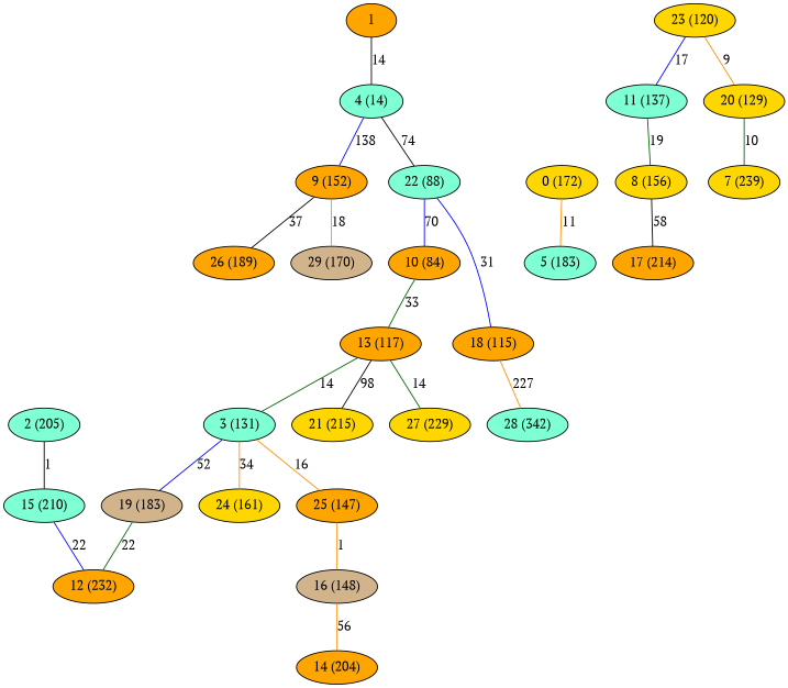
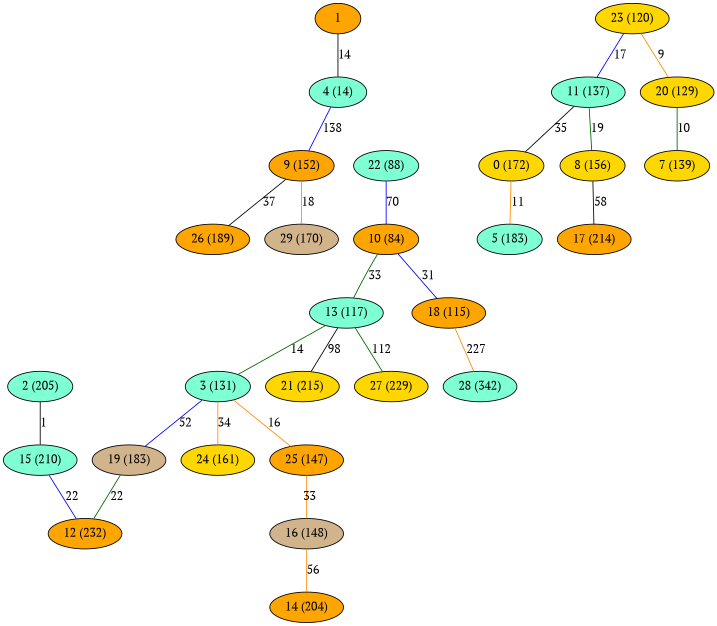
  strict graph {
    fontname="PT Serif"
    node [fillcolor=orange fontname="PT Serif" style=filled]
    edge [color=darkorange fontname="PT Serif"]
    n1 [fillcolor=aquamarine label="4 (14)"]
    n2 [label="9 (152)"]
    n3 [fillcolor=aquamarine label="22 (88)"]
    1
    n5 [fillcolor=gold label="23 (120)"]
    n6 [fillcolor=aquamarine label="11 (137)"]
    n7 [fillcolor=gold label="20 (129)"]
    n8 [fillcolor=gold label="0 (172)"]
    n9 [fillcolor=aquamarine label="5 (183)"]
    n10 [fillcolor=aquamarine label="2 (205)"]
    n11 [fillcolor=aquamarine label="15 (210)"]
    n12 [label="12 (232)"]
    n13 [fillcolor=aquamarine label="3 (131)"]
    n14 [fillcolor=tan label="19 (183)"]
    n15 [fillcolor=gold label="24 (161)"]
    n16 [label="25 (147)"]
    n17 [fillcolor=tan label="16 (148)"]
    n18 [label="26 (189)"]
    n19 [fillcolor=tan label="29 (170)"]
    n20 [label="10 (84)"]
-   n21 [label="13 (117)"]
+   n21 [fillcolor=aquamarine label="13 (117)"]
    n22 [label="18 (115)"]
-   n23 [fillcolor=gold label="7 (239)"]
+   n23 [fillcolor=gold label="7 (139)"]
    n24 [fillcolor=gold label="8 (156)"]
    n25 [label="17 (214)"]
    n26 [fillcolor=gold label="21 (215)"]
    n27 [fillcolor=gold label="27 (229)"]
    n28 [fillcolor=aquamarine label="28 (342)"]
    n29 [label="14 (204)"]
    n1 -- n2 [color=blue label=138]
-   n1 -- n3 [color=black label=74]
    n2 -- n18 [color=black label=37]
    n2 -- n19 [label=18]
    n3 -- n20 [color=blue label=70]
    1 -- n1 [color=black label=14]
    n5 -- n6 [color=blue label=17]
    n5 -- n7 [label=9]
+   n6 -- n8 [color=black label=35]
    n6 -- n24 [color=darkgreen label=19]
    n7 -- n23 [color=darkgreen label=10]
    n8 -- n9 [label=11]
    n10 -- n11 [color=black label=1]
    n11 -- n12 [color=blue label=22]
    n13 -- n14 [color=blue label=52]
    n13 -- n15 [label=34]
    n13 -- n16 [label=16]
    n14 -- n12 [color=darkgreen label=22]
-   n16 -- n17 [label=1]
+   n16 -- n17 [label=33]
    n17 -- n29 [label=56]
    n20 -- n21 [color=darkgreen label=33]
-   n3 -- n22 [color=blue label=31]
+   n20 -- n22 [color=blue label=31]
    n21 -- n13 [color=darkgreen label=14]
    n21 -- n26 [color=black label=98]
-   n21 -- n27 [color=darkgreen label=14]
+   n21 -- n27 [color=darkgreen label=112]
    n22 -- n28 [label=227]
    n24 -- n25 [color=black label=58]
  }
